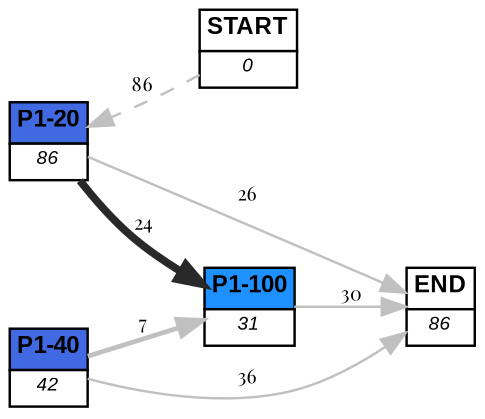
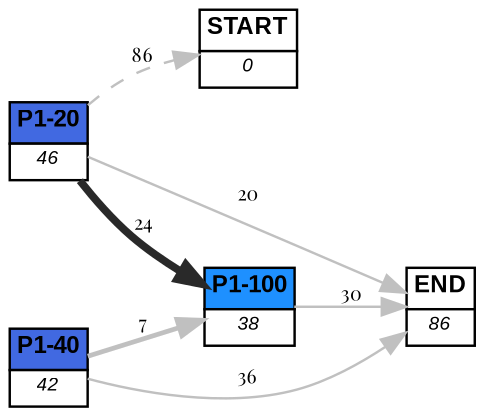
  digraph {
    fontname="Playfair Display"
    rankdir=LR
    node [fontname="Playfair Display" shape=plain]
    edge [color=grey fontname="Playfair Display" fontsize=8 labelfloat=false style=solid]
-   n1 [label=<<table border="0" cellborder="1" cellspacing="0"><tr><td bgcolor="royalblue"><FONT face="Arial" POINT-SIZE="10"><b>P1-20</b></FONT></td></tr><tr><td bgcolor="white"><FONT face="Arial" POINT-SIZE="8"><i>86</i></FONT></td></tr></table>>]
-   n2 [label=<<table border="0" cellborder="1" cellspacing="0"><tr><td bgcolor="dodgerblue"><FONT face="Arial" POINT-SIZE="10"><b>P1-100</b></FONT></td></tr><tr><td bgcolor="white"><FONT face="Arial" POINT-SIZE="8"><i>31</i></FONT></td></tr></table>>]
+   n1 [label=<<table border="0" cellborder="1" cellspacing="0"><tr><td bgcolor="royalblue"><FONT face="Arial" POINT-SIZE="10"><b>P1-20</b></FONT></td></tr><tr><td bgcolor="white"><FONT face="Arial" POINT-SIZE="8"><i>46</i></FONT></td></tr></table>>]
+   n2 [label=<<table border="0" cellborder="1" cellspacing="0"><tr><td bgcolor="dodgerblue"><FONT face="Arial" POINT-SIZE="10"><b>P1-100</b></FONT></td></tr><tr><td bgcolor="white"><FONT face="Arial" POINT-SIZE="8"><i>38</i></FONT></td></tr></table>>]
    n3 [label=<<table border="0" cellborder="1" cellspacing="0"><tr><td bgcolor="white"><FONT face="Arial" POINT-SIZE="10"><b>END</b></FONT></td></tr><tr><td bgcolor="white"><FONT face="Arial" POINT-SIZE="8"><i>86</i></FONT></td></tr></table>>]
    n4 [label=<<table border="0" cellborder="1" cellspacing="0"><tr><td bgcolor="royalblue"><FONT face="Arial" POINT-SIZE="10"><b>P1-40</b></FONT></td></tr><tr><td bgcolor="white"><FONT face="Arial" POINT-SIZE="8"><i>42</i></FONT></td></tr></table>>]
    n5 [label=<<table border="0" cellborder="1" cellspacing="0"><tr><td bgcolor="white"><FONT face="Arial" POINT-SIZE="10"><b>START</b></FONT></td></tr><tr><td bgcolor="white"><FONT face="Arial" POINT-SIZE="8"><i>0</i></FONT></td></tr></table>>]
    n1 -> n2 [color=grey16 label=24 penwidth=3.1780538303479458 style=bold]
-   n1 -> n3 [label=26]
+   n1 -> n3 [label=20]
    n2 -> n3 [label=30]
    n4 -> n2 [label=7 penwidth=1.9459101490553132]
    n4 -> n3 [label=36]
-   n5 -> n1 [label=86 style=dashed]
+   n1 -> n5 [label=86 style=dashed]
  }
